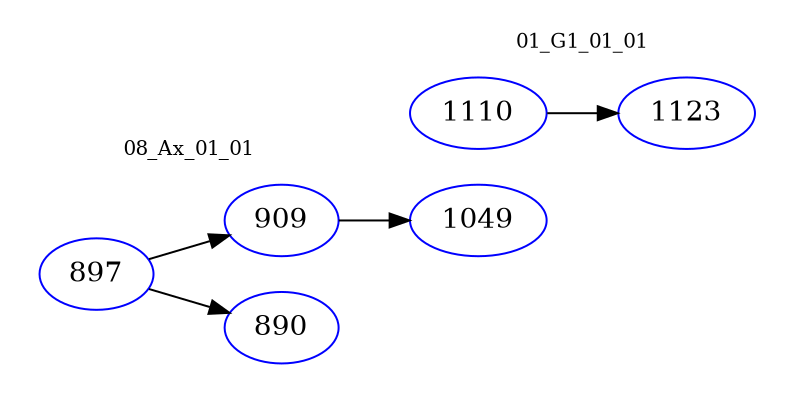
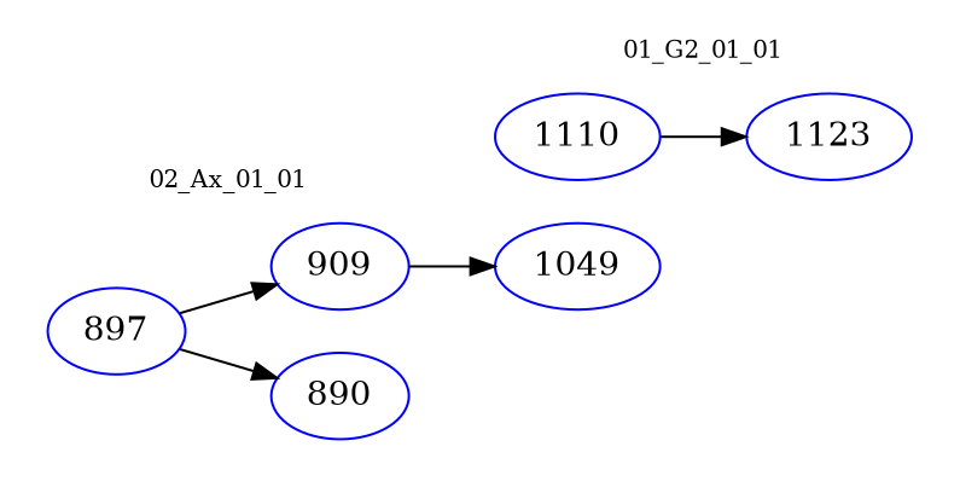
  digraph {
    rankdir=LR
    node [color=blue]
    edge [color=black]
    n1 [label=897]
    n2 [label=890]
    n3 [label=909]
    n4 [label=1110]
    n5 [label=1049]
    n6 [label=1123]
    subgraph cluster_1 {
      color=white
      fontsize=10
-     label="08_Ax_01_01"
+     label="02_Ax_01_01"
      n1
      n2
      n3
    }
    subgraph cluster_2 {
      color=white
      fontsize=10
-     label="01_G1_01_01"
+     label="01_G2_01_01"
      n4
      n5
      n6
    }
    n1 -> n2
    n1 -> n3
    n3 -> n5
    n4 -> n6
  }
